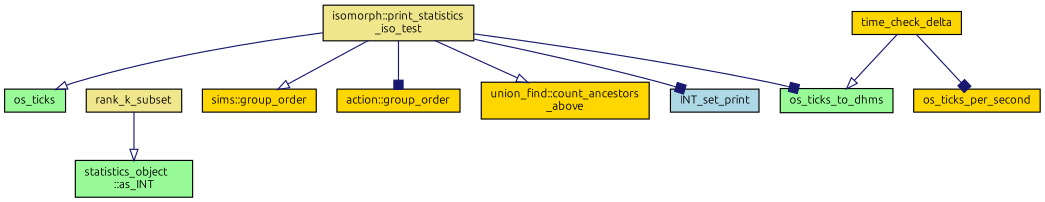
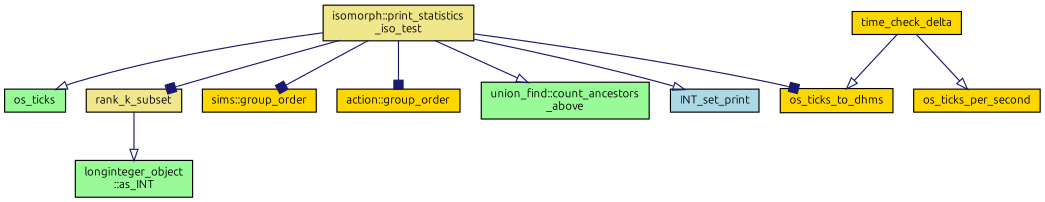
  digraph {
    fontname=Ubuntu
    rankdir=TB
    node [color=black fillcolor=gold fontname=Ubuntu fontsize=10 shape=record style=filled]
    edge [arrowhead=onormal color=midnightblue fontname=Ubuntu fontsize=10 labelfontname=Helvetica labelfontsize=10 style=solid]
    n1 [fillcolor=khaki fontcolor=black height=0.2 label="isomorph::print_statistics\l_iso_test" width=0.4]
    n2 [fillcolor=palegreen height=0.2 label=os_ticks width=0.4]
    n3 [fillcolor=khaki height=0.2 label=rank_k_subset width=0.4]
    n4 [height=0.2 label="sims::group_order" width=0.4]
    n5 [height=0.2 label="action::group_order" width=0.4]
-   n6 [height=0.2 label="union_find::count_ancestors\l_above" width=0.4]
+   n6 [fillcolor=palegreen height=0.2 label="union_find::count_ancestors\l_above" width=0.4]
    n7 [fillcolor=lightblue height=0.2 label=INT_set_print width=0.4]
-   n8 [fillcolor=palegreen height=0.2 label=os_ticks_to_dhms width=0.4]
+   n8 [height=0.2 label=os_ticks_to_dhms width=0.4]
    n9 [height=0.2 label=time_check_delta width=0.4]
    n10 [height=0.2 label=os_ticks_per_second width=0.4]
-   n11 [fillcolor=palegreen height=0.2 label="statistics_object\l::as_INT" width=0.4]
+   n11 [fillcolor=palegreen height=0.2 label="longinteger_object\l::as_INT" width=0.4]
    n1 -> n2
-   n1 -> n4
+   n1 -> n3 [arrowhead=box]
+   n1 -> n4 [arrowhead=box]
    n1 -> n5 [arrowhead=box]
    n1 -> n6
-   n1 -> n7 [arrowhead=box]
+   n1 -> n7
    n1 -> n8 [arrowhead=box]
    n3 -> n11
    n9 -> n8
-   n9 -> n10 [arrowhead=box]
+   n9 -> n10
  }
